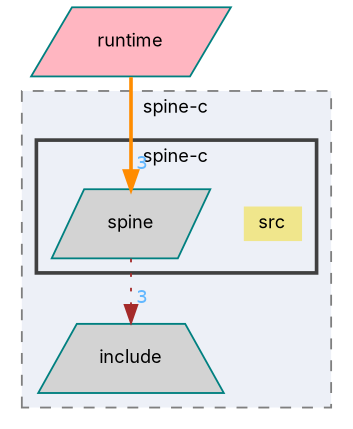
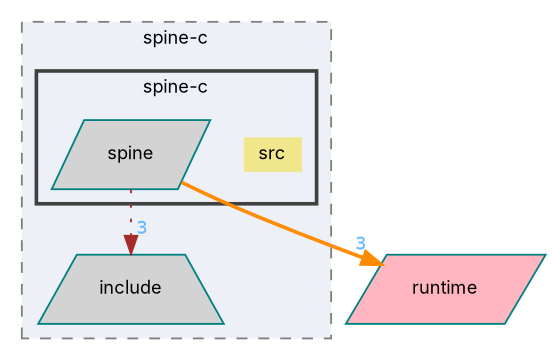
  digraph {
    compound=true
    fontname=Inter
    node [color=teal fillcolor=lightgrey fontname=Inter fontsize=10 shape=parallelogram style=filled]
    edge [fontcolor=steelblue1 fontname=Inter fontsize=10 headlabel=3 labeldistance=1.5 labelfontname=Helvetica labelfontsize=10]
    n1 [color=brown fillcolor=khaki height=0.2 label=src shape=plaintext width=0.4]
    n2 [height=0.2 label=spine width=0.4]
    n3 [height=0.2 label=include shape=trapezium width=0.4]
    n4 [fillcolor=lightpink height=0.2 label=runtime width=0.4]
    subgraph cluster_1 {
      bgcolor="#edf0f7"
      fontsize=10
      label="spine-c"
      pencolor=grey50
      style="filled,dashed"
      n3
      subgraph cluster_2 {
        bgcolor="#edf0f7"
        fontsize=10
        label="spine-c"
        pencolor=grey25
        style="filled,bold"
        n1
        n2
      }
    }
    n2 -> n3 [color=brown style=dotted]
-   n4 -> n2 [color=darkorange style=bold]
+   n2 -> n4 [color=darkorange style=bold]
  }
